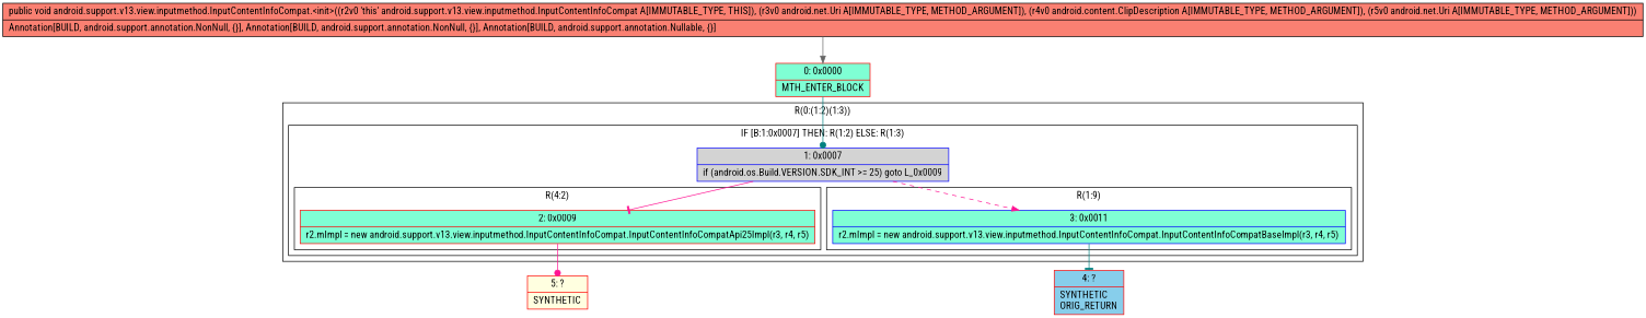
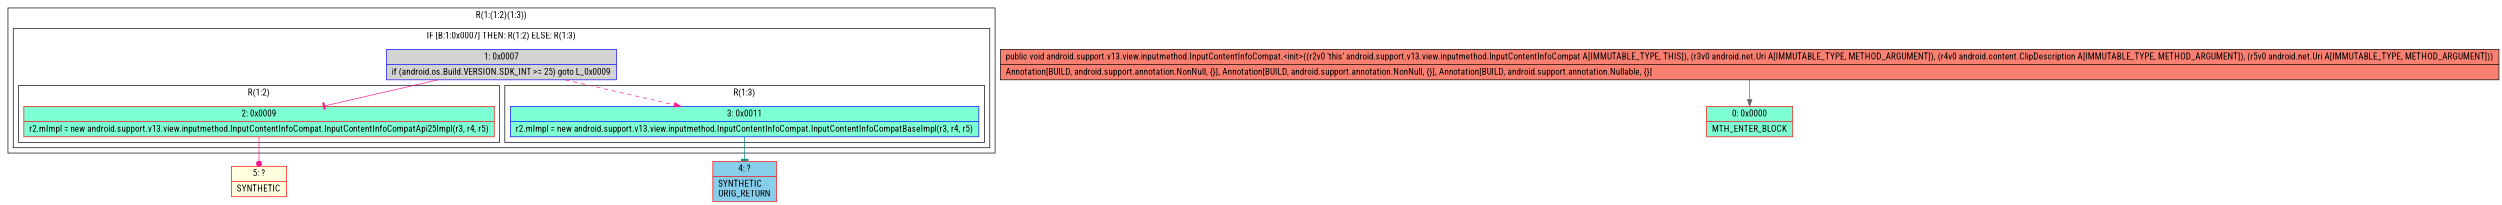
  digraph {
    fontname="Roboto Condensed"
    node [color=red fillcolor=aquamarine fontname="Roboto Condensed" shape=record style=filled]
    edge [arrowhead=dot color=deeppink fontname="Roboto Condensed"]
    n1 [label="{2\:\ 0x0009|r2.mImpl = new android.support.v13.view.inputmethod.InputContentInfoCompat.InputContentInfoCompatApi25Impl(r3, r4, r5)\l}"]
    n2 [color=blue label="{3\:\ 0x0011|r2.mImpl = new android.support.v13.view.inputmethod.InputContentInfoCompat.InputContentInfoCompatBaseImpl(r3, r4, r5)\l}"]
    n3 [color=blue fillcolor=lightgrey label="{1\:\ 0x0007|if (android.os.Build.VERSION.SDK_INT \>= 25) goto L_0x0009\l}"]
    n4 [fillcolor=lightyellow label="{5\:\ ?|SYNTHETIC\l}"]
    n5 [fillcolor=skyblue label="{4\:\ ?|SYNTHETIC\lORIG_RETURN\l}"]
    n6 [label="{0\:\ 0x0000|MTH_ENTER_BLOCK\l}"]
    n7 [fillcolor=salmon label="{public void android.support.v13.view.inputmethod.InputContentInfoCompat.\<init\>((r2v0 'this' android.support.v13.view.inputmethod.InputContentInfoCompat A[IMMUTABLE_TYPE, THIS]), (r3v0 android.net.Uri A[IMMUTABLE_TYPE, METHOD_ARGUMENT]), (r4v0 android.content.ClipDescription A[IMMUTABLE_TYPE, METHOD_ARGUMENT]), (r5v0 android.net.Uri A[IMMUTABLE_TYPE, METHOD_ARGUMENT]))  | Annotation[BUILD, android.support.annotation.NonNull, \{\}], Annotation[BUILD, android.support.annotation.NonNull, \{\}], Annotation[BUILD, android.support.annotation.Nullable, \{\}]\l}" color=""]
    subgraph cluster_1 {
-     label="R(0:(1:2)(1:3))"
+     label="R(1:(1:2)(1:3))"
      subgraph cluster_2 {
        label="IF [B:1:0x0007] THEN: R(1:2) ELSE: R(1:3)"
        n3
        subgraph cluster_3 {
-         label="R(4:2)"
+         label="R(1:2)"
          n1
        }
        subgraph cluster_4 {
-         label="R(1:9)"
+         label="R(1:3)"
          n2
        }
      }
    }
    n1 -> n4
    n2 -> n5 [arrowhead=tee color=teal]
    n3 -> n1 [arrowhead=tee]
    n3 -> n2 [arrowhead=normal style=dashed]
-   n6 -> n3 [color=teal]
    n7 -> n6 [arrowhead=normal color=gray40]
  }
